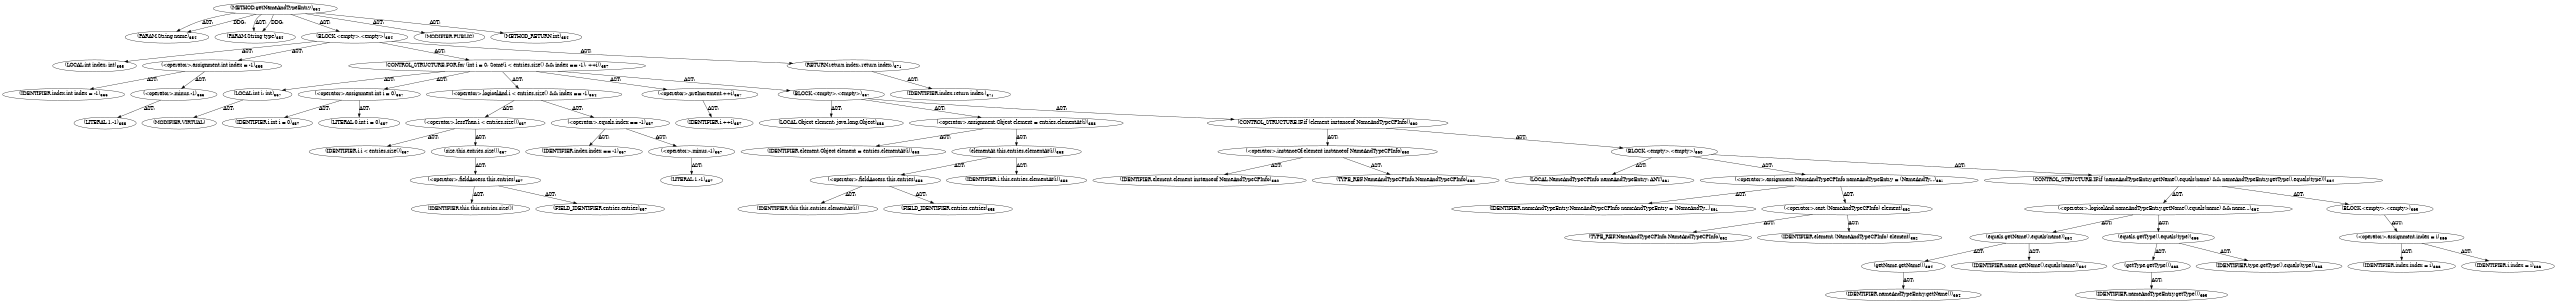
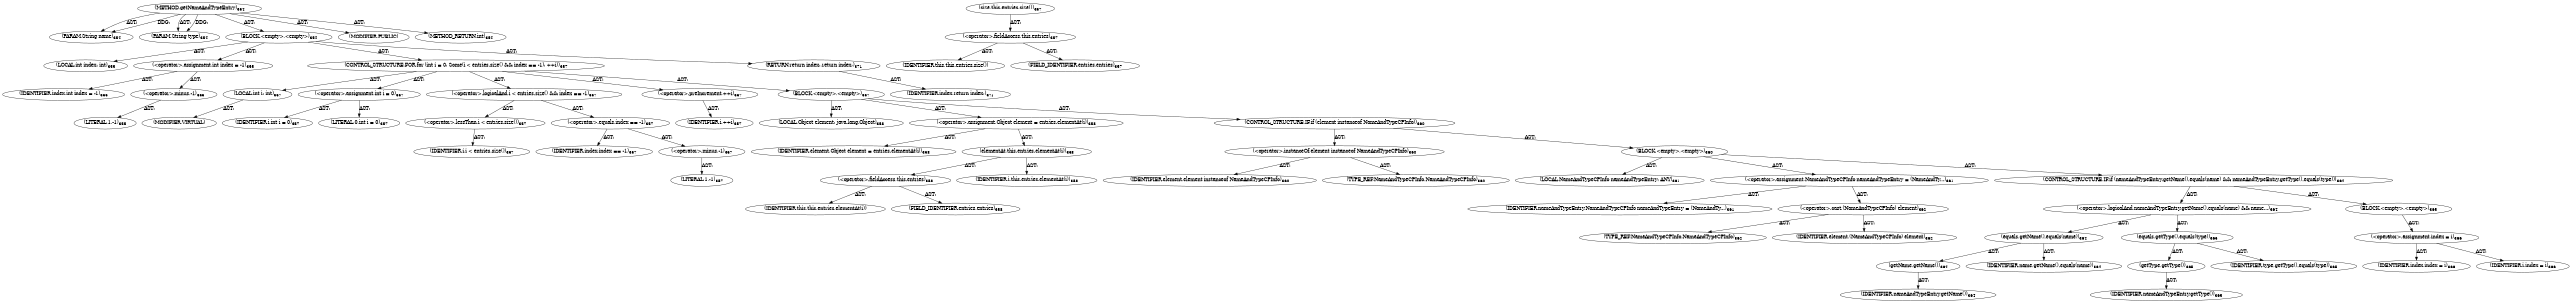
  digraph {
    n1 [label=<(METHOD,getNameAndTypeEntry)<SUB>354</SUB>>]
    n2 [label=<(PARAM,String name)<SUB>354</SUB>>]
    n3 [label=<(PARAM,String type)<SUB>354</SUB>>]
    n4 [label=<(BLOCK,&lt;empty&gt;,&lt;empty&gt;)<SUB>354</SUB>>]
    n5 [label=<(MODIFIER,PUBLIC)>]
    n6 [label=<(METHOD_RETURN,int)<SUB>354</SUB>>]
    n7 [label=<(LOCAL,int index: int)<SUB>355</SUB>>]
    n8 [label=<(&lt;operator&gt;.assignment,int index = -1)<SUB>355</SUB>>]
    n9 [label=<(CONTROL_STRUCTURE,FOR,for (int i = 0; Some(i &lt; entries.size() &amp;&amp; index == -1); ++i))<SUB>357</SUB>>]
    n10 [label=<(RETURN,return index;,return index;)<SUB>371</SUB>>]
    n11 [label=<(MODIFIER,VIRTUAL)>]
    n12 [label=<(IDENTIFIER,index,int index = -1)<SUB>355</SUB>>]
    n13 [label=<(&lt;operator&gt;.minus,-1)<SUB>355</SUB>>]
    n14 [label=<(LOCAL,int i: int)<SUB>357</SUB>>]
    n15 [label=<(&lt;operator&gt;.assignment,int i = 0)<SUB>357</SUB>>]
-   n16 [label=<(&lt;operator&gt;.logicalAnd,i &lt; entries.size() &amp;&amp; index == -1)<SUB>354</SUB>>]
+   n16 [label=<(&lt;operator&gt;.logicalAnd,i &lt; entries.size() &amp;&amp; index == -1)<SUB>357</SUB>>]
    n17 [label=<(&lt;operator&gt;.preIncrement,++i)<SUB>357</SUB>>]
    n18 [label=<(BLOCK,&lt;empty&gt;,&lt;empty&gt;)<SUB>357</SUB>>]
    n19 [label=<(IDENTIFIER,index,return index;)<SUB>371</SUB>>]
    n20 [label=<(LITERAL,1,-1)<SUB>355</SUB>>]
    n21 [label=<(IDENTIFIER,i,int i = 0)<SUB>357</SUB>>]
    n22 [label=<(LITERAL,0,int i = 0)<SUB>357</SUB>>]
    n23 [label=<(&lt;operator&gt;.lessThan,i &lt; entries.size())<SUB>357</SUB>>]
    n24 [label=<(&lt;operator&gt;.equals,index == -1)<SUB>357</SUB>>]
    n25 [label=<(IDENTIFIER,i,++i)<SUB>357</SUB>>]
    n26 [label=<(LOCAL,Object element: java.lang.Object)<SUB>358</SUB>>]
    n27 [label=<(&lt;operator&gt;.assignment,Object element = entries.elementAt(i))<SUB>358</SUB>>]
    n28 [label=<(CONTROL_STRUCTURE,IF,if (element instanceof NameAndTypeCPInfo))<SUB>360</SUB>>]
    n29 [label=<(IDENTIFIER,i,i &lt; entries.size())<SUB>357</SUB>>]
    n30 [label=<(size,this.entries.size())<SUB>357</SUB>>]
    n31 [label=<(IDENTIFIER,index,index == -1)<SUB>357</SUB>>]
    n32 [label=<(&lt;operator&gt;.minus,-1)<SUB>357</SUB>>]
    n33 [label=<(&lt;operator&gt;.fieldAccess,this.entries)<SUB>357</SUB>>]
    n34 [label=<(IDENTIFIER,this,this.entries.size())>]
    n35 [label=<(FIELD_IDENTIFIER,entries,entries)<SUB>357</SUB>>]
    n36 [label=<(LITERAL,1,-1)<SUB>357</SUB>>]
    n37 [label=<(IDENTIFIER,element,Object element = entries.elementAt(i))<SUB>358</SUB>>]
    n38 [label=<(elementAt,this.entries.elementAt(i))<SUB>358</SUB>>]
    n39 [label=<(&lt;operator&gt;.instanceOf,element instanceof NameAndTypeCPInfo)<SUB>360</SUB>>]
    n40 [label=<(BLOCK,&lt;empty&gt;,&lt;empty&gt;)<SUB>360</SUB>>]
    n41 [label=<(&lt;operator&gt;.fieldAccess,this.entries)<SUB>358</SUB>>]
    n42 [label=<(IDENTIFIER,i,this.entries.elementAt(i))<SUB>358</SUB>>]
    n43 [label=<(IDENTIFIER,this,this.entries.elementAt(i))>]
    n44 [label=<(FIELD_IDENTIFIER,entries,entries)<SUB>358</SUB>>]
    n45 [label=<(IDENTIFIER,element,element instanceof NameAndTypeCPInfo)<SUB>360</SUB>>]
    n46 [label=<(TYPE_REF,NameAndTypeCPInfo,NameAndTypeCPInfo)<SUB>360</SUB>>]
    n47 [label=<(LOCAL,NameAndTypeCPInfo nameAndTypeEntry: ANY)<SUB>361</SUB>>]
    n48 [label=<(&lt;operator&gt;.assignment,NameAndTypeCPInfo nameAndTypeEntry = (NameAndTy...)<SUB>361</SUB>>]
    n49 [label=<(CONTROL_STRUCTURE,IF,if (nameAndTypeEntry.getName().equals(name) &amp;&amp; nameAndTypeEntry.getType().equals(type)))<SUB>364</SUB>>]
    n50 [label=<(IDENTIFIER,nameAndTypeEntry,NameAndTypeCPInfo nameAndTypeEntry = (NameAndTy...)<SUB>361</SUB>>]
    n51 [label=<(&lt;operator&gt;.cast,(NameAndTypeCPInfo) element)<SUB>362</SUB>>]
    n52 [label=<(&lt;operator&gt;.logicalAnd,nameAndTypeEntry.getName().equals(name) &amp;&amp; name...)<SUB>364</SUB>>]
    n53 [label=<(BLOCK,&lt;empty&gt;,&lt;empty&gt;)<SUB>365</SUB>>]
    n54 [label=<(TYPE_REF,NameAndTypeCPInfo,NameAndTypeCPInfo)<SUB>362</SUB>>]
    n55 [label=<(IDENTIFIER,element,(NameAndTypeCPInfo) element)<SUB>362</SUB>>]
    n56 [label=<(equals,getName().equals(name))<SUB>364</SUB>>]
    n57 [label=<(equals,getType().equals(type))<SUB>365</SUB>>]
    n58 [label=<(&lt;operator&gt;.assignment,index = i)<SUB>366</SUB>>]
    n59 [label=<(getName,getName())<SUB>364</SUB>>]
    n60 [label=<(IDENTIFIER,name,getName().equals(name))<SUB>364</SUB>>]
    n61 [label=<(getType,getType())<SUB>365</SUB>>]
    n62 [label=<(IDENTIFIER,type,getType().equals(type))<SUB>365</SUB>>]
    n63 [label=<(IDENTIFIER,nameAndTypeEntry,getName())<SUB>364</SUB>>]
    n64 [label=<(IDENTIFIER,nameAndTypeEntry,getType())<SUB>365</SUB>>]
    n65 [label=<(IDENTIFIER,index,index = i)<SUB>366</SUB>>]
    n66 [label=<(IDENTIFIER,i,index = i)<SUB>366</SUB>>]
    n1 -> n2 [label="AST: "]
    n1 -> n2 [label="DDG: "]
    n1 -> n3 [label="AST: "]
    n1 -> n3 [label="DDG: "]
    n1 -> n4 [label="AST: "]
    n1 -> n5 [label="AST: "]
    n1 -> n6 [label="AST: "]
    n4 -> n7 [label="AST: "]
    n4 -> n8 [label="AST: "]
    n4 -> n9 [label="AST: "]
    n4 -> n10 [label="AST: "]
    n8 -> n12 [label="AST: "]
    n8 -> n13 [label="AST: "]
    n9 -> n14 [label="AST: "]
    n9 -> n15 [label="AST: "]
    n9 -> n16 [label="AST: "]
    n9 -> n17 [label="AST: "]
    n9 -> n18 [label="AST: "]
    n10 -> n19 [label="AST: "]
    n13 -> n20 [label="AST: "]
    n14 -> n11 [label="AST: "]
    n15 -> n21 [label="AST: "]
    n15 -> n22 [label="AST: "]
    n16 -> n23 [label="AST: "]
    n16 -> n24 [label="AST: "]
    n17 -> n25 [label="AST: "]
    n18 -> n26 [label="AST: "]
    n18 -> n27 [label="AST: "]
    n18 -> n28 [label="AST: "]
    n23 -> n29 [label="AST: "]
-   n23 -> n30 [label="AST: "]
    n24 -> n31 [label="AST: "]
    n24 -> n32 [label="AST: "]
    n27 -> n37 [label="AST: "]
    n27 -> n38 [label="AST: "]
    n28 -> n39 [label="AST: "]
    n28 -> n40 [label="AST: "]
    n30 -> n33 [label="AST: "]
    n32 -> n36 [label="AST: "]
    n33 -> n34 [label="AST: "]
    n33 -> n35 [label="AST: "]
    n38 -> n41 [label="AST: "]
    n38 -> n42 [label="AST: "]
    n39 -> n45 [label="AST: "]
    n39 -> n46 [label="AST: "]
    n40 -> n47 [label="AST: "]
    n40 -> n48 [label="AST: "]
    n40 -> n49 [label="AST: "]
    n41 -> n43 [label="AST: "]
    n41 -> n44 [label="AST: "]
    n48 -> n50 [label="AST: "]
    n48 -> n51 [label="AST: "]
    n49 -> n52 [label="AST: "]
    n49 -> n53 [label="AST: "]
    n51 -> n54 [label="AST: "]
    n51 -> n55 [label="AST: "]
    n52 -> n56 [label="AST: "]
    n52 -> n57 [label="AST: "]
    n53 -> n58 [label="AST: "]
    n56 -> n59 [label="AST: "]
    n56 -> n60 [label="AST: "]
    n57 -> n61 [label="AST: "]
    n57 -> n62 [label="AST: "]
    n58 -> n65 [label="AST: "]
    n58 -> n66 [label="AST: "]
    n59 -> n63 [label="AST: "]
    n61 -> n64 [label="AST: "]
  }
